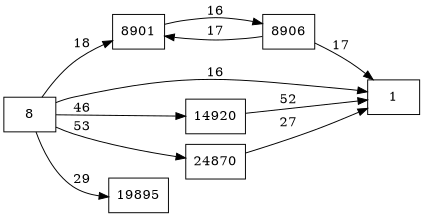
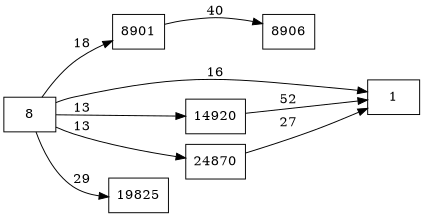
  digraph {
    rankdir=LR
    node [shape=rectangle]
    8901
    8906
    1
    14920
    24870
    n6 [label=8]
-   19895
-   8901 -> 8906 [label=16]
-   8906 -> 8901 [label=17]
-   8906 -> 1 [label=17]
+   19895 [label=19825]
+   8901 -> 8906 [label=40]
    14920 -> 1 [label=52]
    24870 -> 1 [label=27]
    n6 -> 8901 [label=18]
    n6 -> 1 [label=16]
-   n6 -> 14920 [label=46]
-   n6 -> 24870 [label=53]
+   n6 -> 14920 [label=13]
+   n6 -> 24870 [label=13]
    n6 -> 19895 [label=29]
  }
